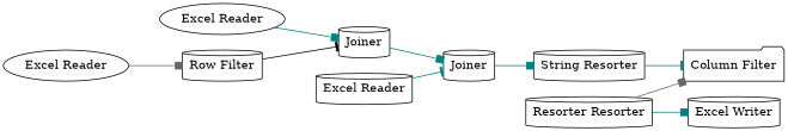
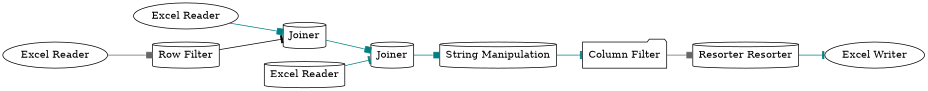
  digraph {
    rankdir=LR
    node [shape=cylinder]
    edge [arrowhead=box color=teal]
-   n1 [label="String Resorter"]
+   n1 [label="String Manipulation"]
    n2 [label="Column Filter" shape=folder]
    n3 [label="Resorter Resorter"]
-   n4 [label="Excel Writer"]
+   n4 [label="Excel Writer" shape=ellipse]
    n5 [label="Excel Reader" shape=ellipse]
    n6 [label=Joiner]
    n7 [label=Joiner]
    n8 [label="Excel Reader" shape=ellipse]
    n9 [label="Row Filter"]
    n10 [label="Excel Reader"]
    n1 -> n2 [arrowhead=tee]
-   n3 -> n2 [color=gray40]
-   n3 -> n4
+   n2 -> n3 [color=gray40]
+   n3 -> n4 [arrowhead=tee]
    n5 -> n6
    n6 -> n7
    n7 -> n1
    n8 -> n9 [color=gray40]
    n9 -> n6 [arrowhead=tee color=black]
    n10 -> n7 [arrowhead=tee]
  }
